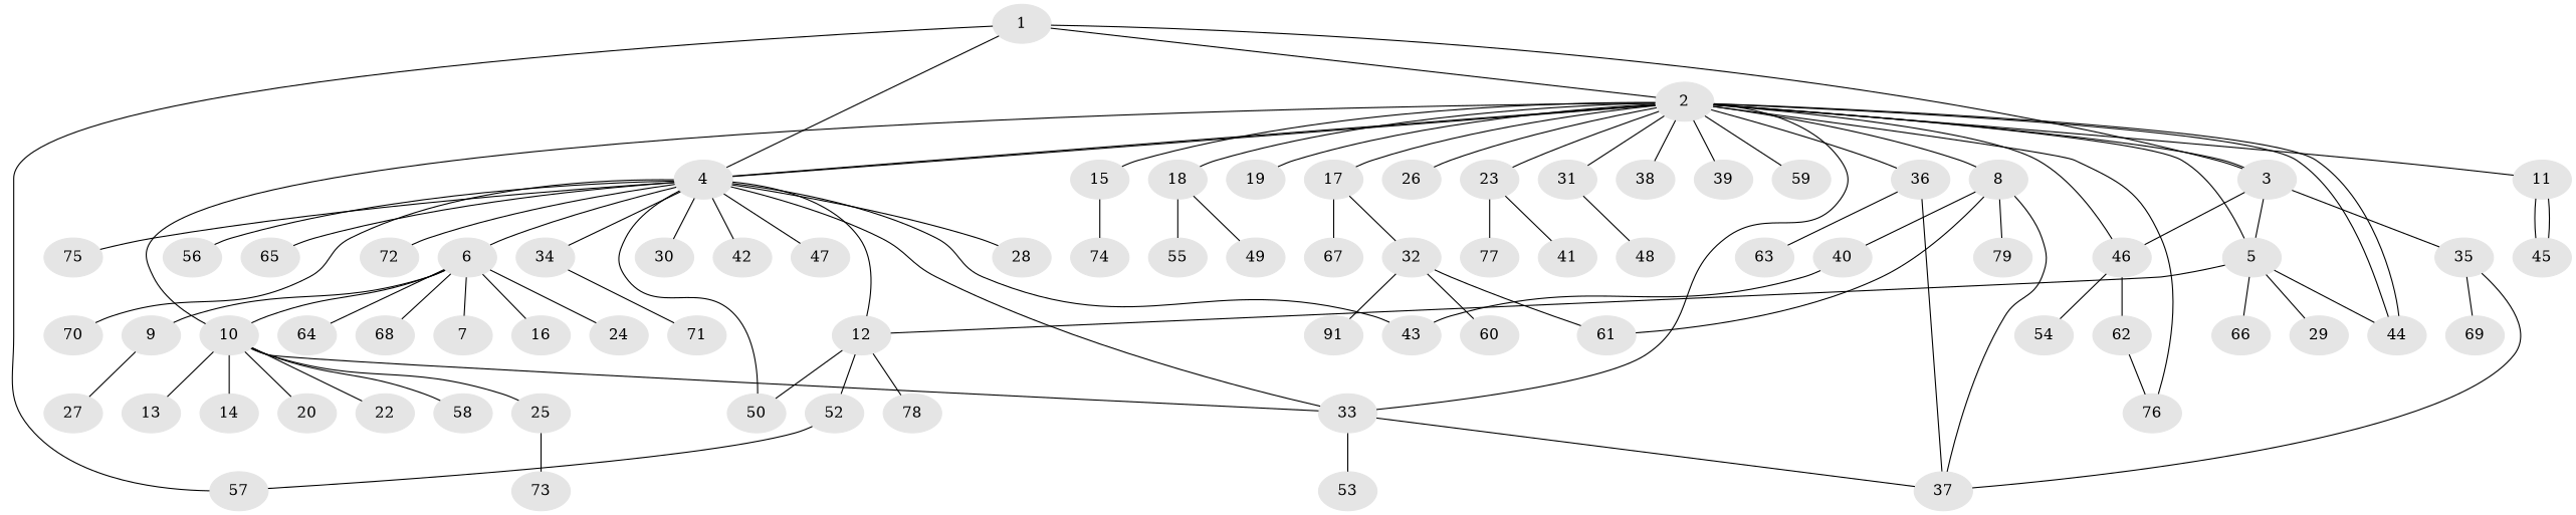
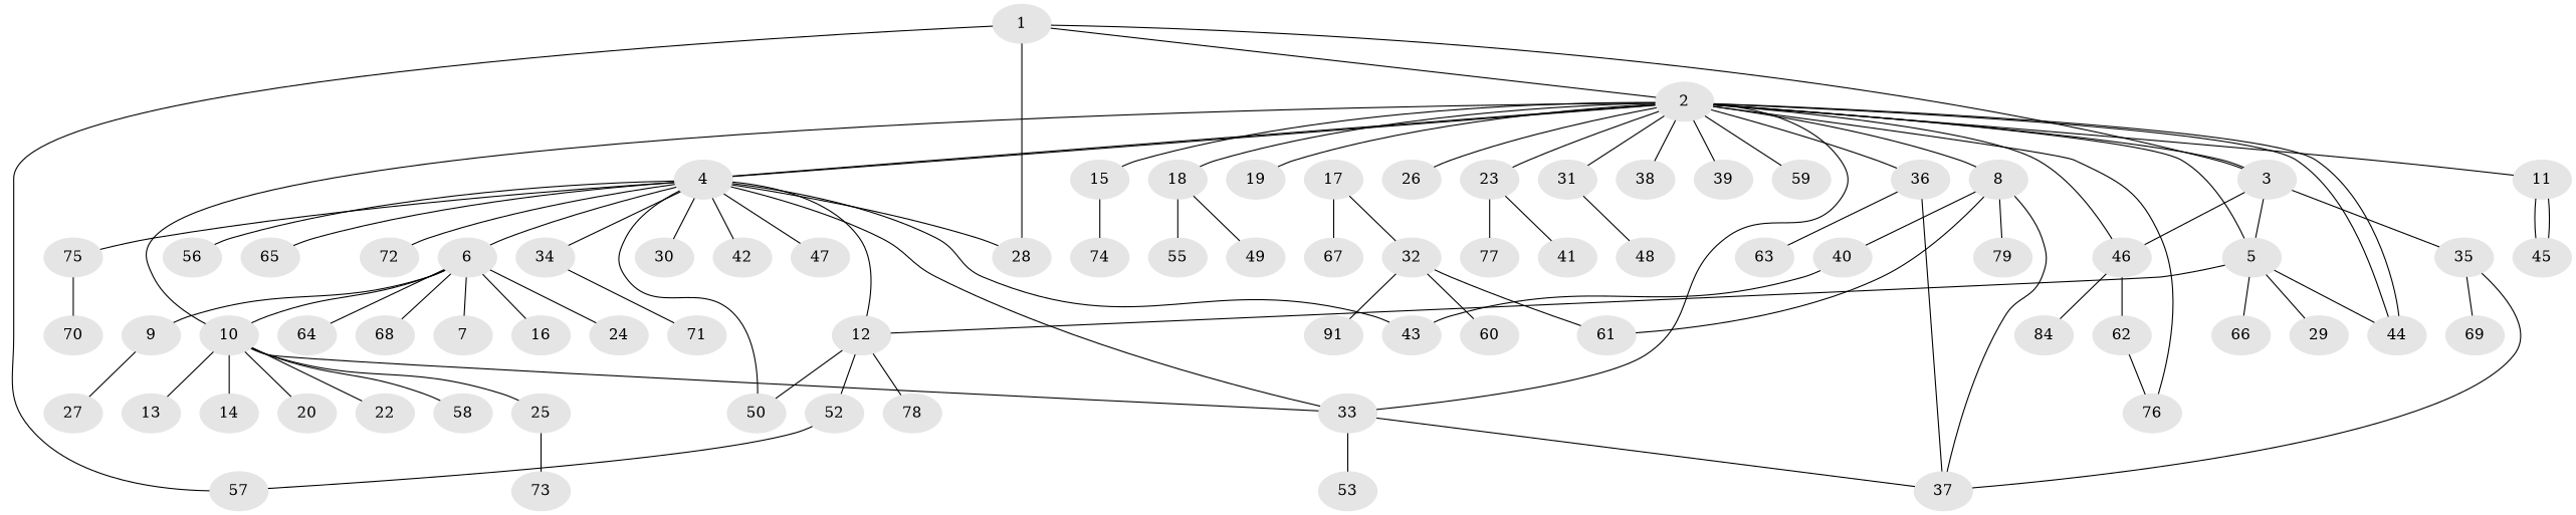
  graph {
    node [color=gray90 style=filled]
    1
    2
    3
    4
    57
    5
    8
    10
    11
    15
    17
    18
    19
    23
    26
    31
    33
    36
    38
    39
    44
    46
    59
    76
    35
    6
    12
    28
    30
    34
    42
    43
    47
    50
    56
    65
    70
    72
    75
    29
    66
    37
    40
    61
    79
    13
    14
    20
    22
    25
    58
    45
    74
    32
    67
    49
    55
    41
    77
    48
    53
    63
-   54
+   54 [label=84]
    62
    69
    7
    9
    16
    24
    64
    68
    52
    78
    71
    27
    73
    n77 [label=91]
    60
    1 -- 2
    1 -- 3
-   1 -- 4
+   1 -- 28
    1 -- 57
    2 -- 3
    2 -- 4
    2 -- 4
    2 -- 5
    2 -- 8
    2 -- 10
    2 -- 11
    2 -- 15
-   2 -- 17
    2 -- 18
    2 -- 19
    2 -- 23
    2 -- 26
    2 -- 31
    2 -- 33
    2 -- 36
    2 -- 38
    2 -- 39
    2 -- 44
    2 -- 44
    2 -- 46
    2 -- 59
    2 -- 76
    3 -- 5
    3 -- 46
    3 -- 35
    4 -- 33
    4 -- 6
    4 -- 12
    4 -- 28
    4 -- 30
    4 -- 34
    4 -- 42
    4 -- 43
    4 -- 47
    4 -- 50
    4 -- 56
    4 -- 65
-   4 -- 70
+   75 -- 70
    4 -- 72
    4 -- 75
    5 -- 44
    5 -- 12
    5 -- 29
    5 -- 66
    8 -- 37
    8 -- 40
    8 -- 61
    8 -- 79
    10 -- 33
    10 -- 13
    10 -- 14
    10 -- 20
    10 -- 22
    10 -- 25
    10 -- 58
    11 -- 45
    11 -- 45
    15 -- 74
    17 -- 32
    17 -- 67
    18 -- 49
    18 -- 55
    23 -- 41
    23 -- 77
    31 -- 48
    33 -- 37
    33 -- 53
    36 -- 37
    36 -- 63
    46 -- 54
    46 -- 62
    35 -- 37
    35 -- 69
    6 -- 10
    6 -- 7
    6 -- 9
    6 -- 16
    6 -- 24
    6 -- 64
    6 -- 68
    12 -- 50
    12 -- 52
    12 -- 78
    34 -- 71
    40 -- 43
    25 -- 73
    32 -- 61
    32 -- n77
    32 -- 60
    62 -- 76
    9 -- 27
    52 -- 57
  }
